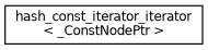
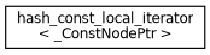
  digraph {
    rankdir=TB
-   n1 [color=black fillcolor=white fontname=Helvetica fontsize=10 height=0.2 label="hash_const_iterator_iterator\l\< _ConstNodePtr \>" shape=record style=filled width=0.4]
+   n1 [color=black fillcolor=white fontname=Helvetica fontsize=10 height=0.2 label="hash_const_local_iterator\l\< _ConstNodePtr \>" shape=record style=filled width=0.4]
  }
